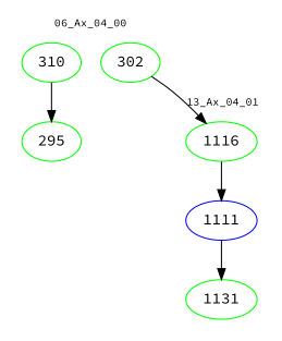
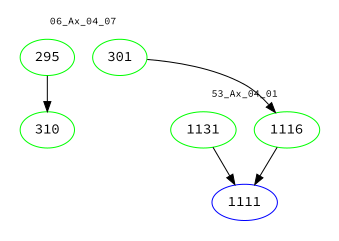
  digraph {
    fontname="Source Code Pro"
    node [color=green fontname="Source Code Pro"]
    edge [color=black fontname="Source Code Pro"]
    n1 [label=1116]
    n2 [color=blue label=1111]
    n3 [label=1131]
-   n4 [label=302]
+   n4 [label=301]
    n5 [label=295]
    n6 [label=310]
    subgraph cluster_1 {
      color=white
      fontsize=10
-     label="13_Ax_04_01"
+     label="53_Ax_04_01"
      n1
      n2
      n3
    }
    subgraph cluster_2 {
      color=white
      fontsize=10
-     label="06_Ax_04_00"
+     label="06_Ax_04_07"
      n4
      n5
      n6
    }
    n1 -> n2
-   n2 -> n3
+   n3 -> n2
    n4 -> n1
-   n6 -> n5
+   n5 -> n6
  }
